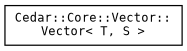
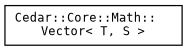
  digraph {
    rankdir=LR
    fontname="DejaVu Sans Mono"
-   n1 [color=black fillcolor=white fontname="DejaVu Sans Mono" fontsize=10 height=0.2 label="Cedar::Core::Vector::\lVector\< T, S \>" shape=record style=filled width=0.4]
+   n1 [color=black fillcolor=white fontname="DejaVu Sans Mono" fontsize=10 height=0.2 label="Cedar::Core::Math::\lVector\< T, S \>" shape=record style=filled width=0.4]
  }
